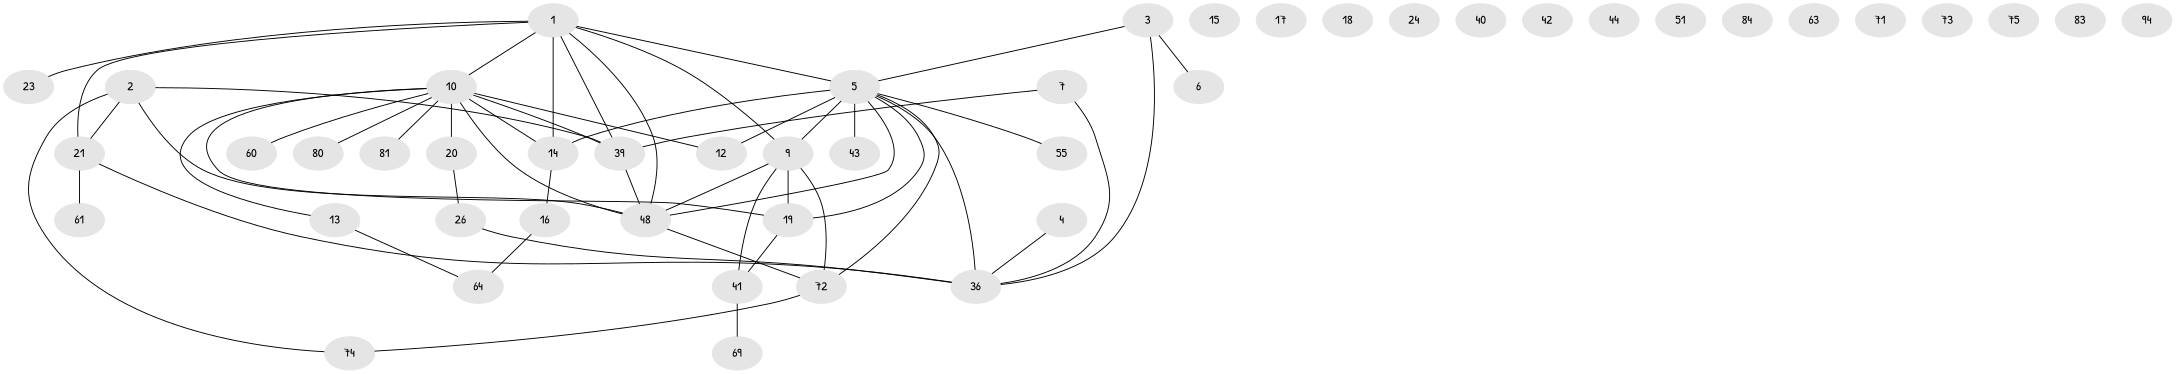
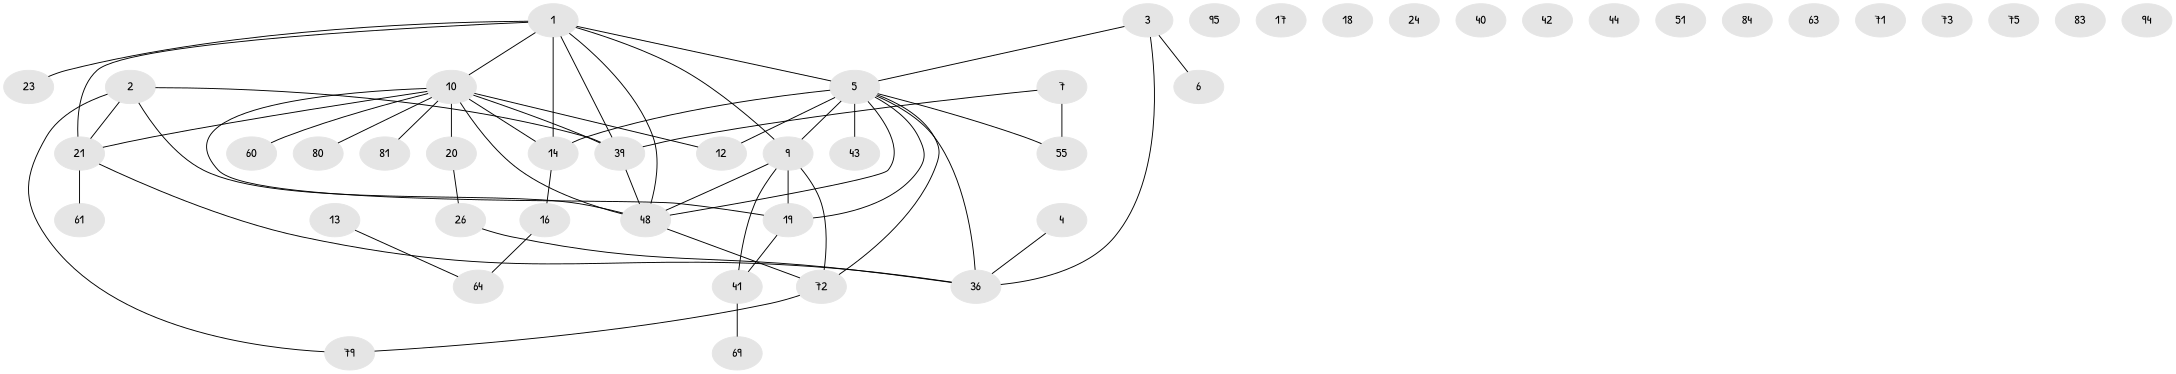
  graph {
    fontname="Patrick Hand"
    node [color=gray90 fontname="Patrick Hand" style=filled]
    edge [fontname="Patrick Hand"]
    1 [super="+34+29"]
    5 [super="+11+8+38+22"]
    9 [super="+25+28+67"]
    10 [super="+85+27"]
    14
    21 [super="+47+35"]
    23
    39 [super="+50"]
    48 [super="+57+87+62"]
    55
    36 [super="+82"]
    12 [super="+65+78"]
    19 [super="+70"]
    43
    72
    41 [super="+58"]
    20
    60
    80
    81
    16 [super="+45"]
    61
    2 [super="+93+32"]
-   74 [super="+77"]
+   74 [super="+77" label=79]
    3
    6
    4 [super="+31"]
    7 [super="+56"]
    69
    26
    64 [super="+79"]
    13
-   15
+   15 [label=95]
    17
    18 [super="+49"]
    24
    40
    42 [super="+88"]
    44
    51
    n41 [label=84]
    63
    71
    73
    75
    83
    94
    1 -- 5
    1 -- 9
    1 -- 10 [weight=2]
    1 -- 14
    1 -- 21
    1 -- 23
    1 -- 39
    1 -- 48
    5 -- 9 [weight=3]
    5 -- 14
    5 -- 48
    5 -- 55
    5 -- 36
    5 -- 12
    5 -- 19
    5 -- 43
    5 -- 72
    9 -- 48
    9 -- 19
    9 -- 72
    9 -- 41 [weight=2]
    10 -- 14
-   10 -- 13
+   10 -- 21
    10 -- 39
    10 -- 48
    10 -- 12
    10 -- 19
    10 -- 20
    10 -- 60
    10 -- 80
    10 -- 81
    14 -- 16
    21 -- 36 [weight=2]
    21 -- 61
    39 -- 48 [weight=2]
    48 -- 72
    19 -- 41
    72 -- 74
    41 -- 69
    20 -- 26
    16 -- 64
    2 -- 21
    2 -- 39
    2 -- 48
    2 -- 74
    3 -- 5
    3 -- 36
    3 -- 6
    4 -- 36
    7 -- 39
-   7 -- 36
+   7 -- 55
    26 -- 36
    13 -- 64
  }
